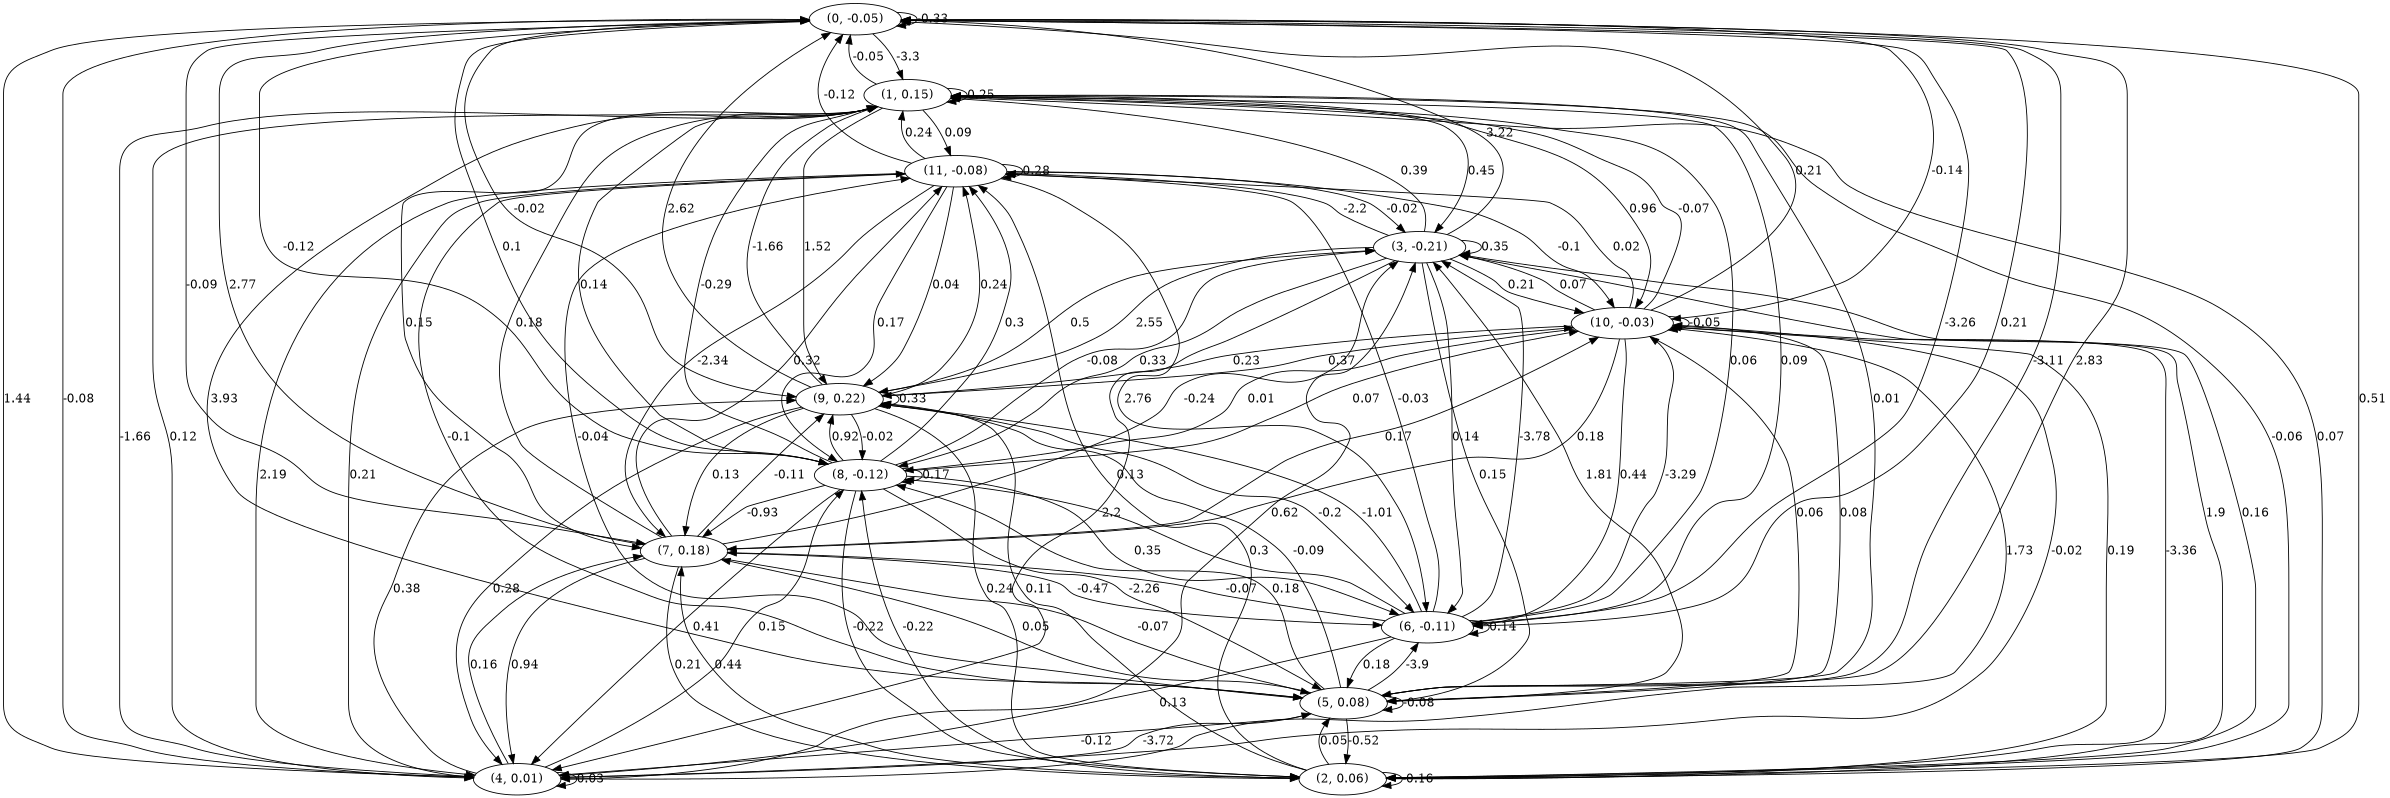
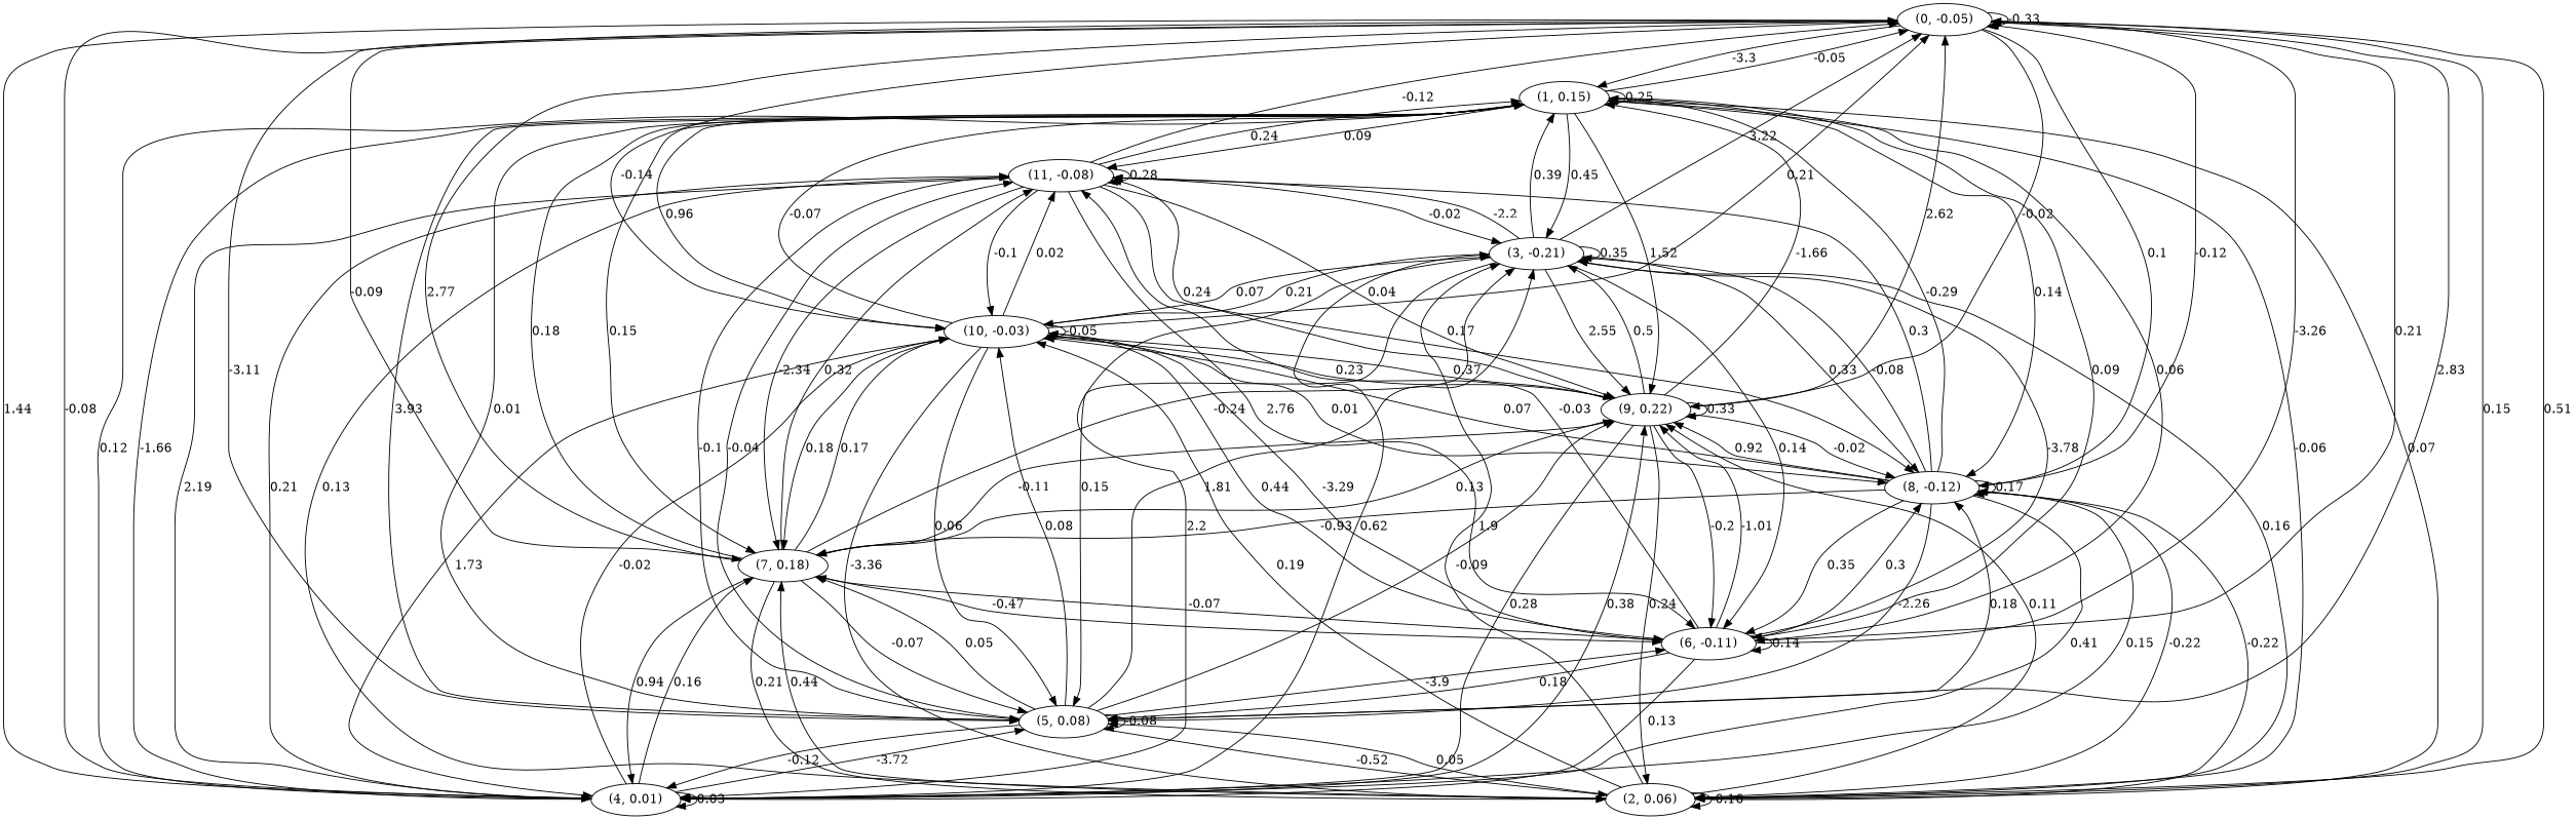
  digraph {
    n1 [label="(0, -0.05)"]
    n2 [label="(1, 0.15)"]
    n3 [label="(2, 0.06)"]
    n4 [label="(4, 0.01)"]
    n5 [label="(5, 0.08)"]
    n6 [label="(6, -0.11)"]
    n7 [label="(7, 0.18)"]
    n8 [label="(8, -0.12)"]
    n9 [label="(9, 0.22)"]
    n10 [label="(10, -0.03)"]
    n11 [label="(3, -0.21)"]
    n12 [label="(11, -0.08)"]
    n1 -> n1 [label=-0.33]
    n1 -> n2 [label=-3.3]
+   n1 -> n3 [label=0.15]
    n1 -> n4 [label=1.44]
    n1 -> n5 [label=-3.11]
    n1 -> n6 [label=0.21]
    n1 -> n7 [label=-0.09]
    n1 -> n8 [label=0.1]
    n1 -> n9 [label=-0.02]
    n1 -> n10 [label=-0.14]
    n2 -> n1 [label=-0.05]
    n2 -> n2 [label=0.25]
    n2 -> n3 [label=0.07]
    n2 -> n4 [label=0.12]
    n2 -> n5 [label=3.93]
    n2 -> n6 [label=0.09]
    n2 -> n7 [label=0.15]
    n2 -> n8 [label=0.14]
    n2 -> n9 [label=1.52]
    n2 -> n10 [label=0.96]
    n2 -> n11 [label=0.45]
    n2 -> n12 [label=0.09]
    n3 -> n1 [label=0.51]
    n3 -> n2 [label=-0.06]
    n3 -> n3 [label=-0.16]
    n3 -> n5 [label=0.05]
    n3 -> n7 [label=0.44]
    n3 -> n8 [label=-0.22]
    n3 -> n9 [label=0.11]
    n3 -> n10 [label=0.19]
    n3 -> n11 [label=1.9]
    n3 -> n12 [label=0.13]
    n4 -> n1 [label=-0.08]
    n4 -> n2 [label=-1.66]
    n4 -> n4 [label=0.03]
    n4 -> n5 [label=-3.72]
    n4 -> n7 [label=0.16]
    n4 -> n8 [label=0.15]
    n4 -> n9 [label=0.38]
    n4 -> n10 [label=-0.02]
    n4 -> n11 [label=0.62]
    n4 -> n12 [label=0.21]
    n5 -> n1 [label=2.83]
    n5 -> n2 [label=0.01]
    n5 -> n3 [label=-0.52]
    n5 -> n4 [label=-0.12]
    n5 -> n5 [label=-0.08]
    n5 -> n6 [label=-3.9]
    n5 -> n7 [label=0.05]
    n5 -> n8 [label=0.18]
    n5 -> n9 [label=-0.09]
    n5 -> n10 [label=0.08]
    n5 -> n11 [label=1.81]
    n5 -> n12 [label=-0.04]
    n6 -> n1 [label=-3.26]
    n6 -> n2 [label=0.06]
    n6 -> n4 [label=0.13]
    n6 -> n5 [label=0.18]
    n6 -> n6 [label=0.14]
    n6 -> n7 [label=-0.07]
    n6 -> n8 [label=0.3]
    n6 -> n9 [label=-1.01]
    n6 -> n10 [label=-3.29]
    n6 -> n11 [label=-3.78]
    n6 -> n12 [label=-0.03]
    n7 -> n1 [label=2.77]
    n7 -> n2 [label=0.18]
    n7 -> n3 [label=0.21]
    n7 -> n4 [label=0.94]
    n7 -> n5 [label=-0.07]
    n7 -> n6 [label=-0.47]
    n7 -> n9 [label=-0.11]
    n7 -> n10 [label=0.17]
    n7 -> n11 [label=-0.24]
    n7 -> n12 [label=0.32]
    n8 -> n1 [label=-0.12]
    n8 -> n2 [label=-0.29]
    n8 -> n3 [label=-0.22]
    n8 -> n4 [label=0.41]
    n8 -> n5 [label=-2.26]
    n8 -> n6 [label=0.35]
    n8 -> n7 [label=-0.93]
    n8 -> n8 [label=0.17]
    n8 -> n9 [label=0.92]
    n8 -> n10 [label=0.07]
    n8 -> n11 [label=-0.08]
    n8 -> n12 [label=0.3]
    n9 -> n1 [label=2.62]
    n9 -> n2 [label=-1.66]
    n9 -> n3 [label=0.24]
    n9 -> n4 [label=0.28]
    n9 -> n6 [label=-0.2]
    n9 -> n7 [label=0.13]
    n9 -> n8 [label=-0.02]
    n9 -> n9 [label=0.33]
    n9 -> n10 [label=0.37]
    n9 -> n11 [label=0.5]
    n9 -> n12 [label=0.24]
    n10 -> n1 [label=0.21]
    n10 -> n2 [label=-0.07]
    n10 -> n3 [label=-3.36]
    n10 -> n4 [label=1.73]
    n10 -> n5 [label=0.06]
    n10 -> n6 [label=0.44]
    n10 -> n7 [label=0.18]
    n10 -> n8 [label=0.01]
    n10 -> n9 [label=0.23]
    n10 -> n10 [label=-0.05]
    n10 -> n11 [label=0.07]
    n10 -> n12 [label=0.02]
    n11 -> n1 [label=3.22]
    n11 -> n2 [label=0.39]
    n11 -> n3 [label=0.16]
    n11 -> n4 [label=2.2]
    n11 -> n5 [label=0.15]
    n11 -> n6 [label=0.14]
    n11 -> n8 [label=0.33]
    n11 -> n9 [label=2.55]
    n11 -> n10 [label=0.21]
    n11 -> n11 [label=0.35]
    n11 -> n12 [label=-2.2]
    n12 -> n1 [label=-0.12]
    n12 -> n2 [label=0.24]
    n12 -> n4 [label=2.19]
    n12 -> n5 [label=-0.1]
    n12 -> n6 [label=2.76]
    n12 -> n7 [label=-2.34]
    n12 -> n8 [label=0.17]
    n12 -> n9 [label=0.04]
    n12 -> n10 [label=-0.1]
    n12 -> n11 [label=-0.02]
    n12 -> n12 [label=0.28]
  }
